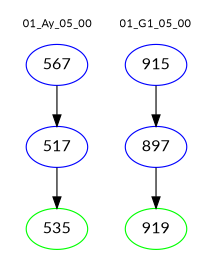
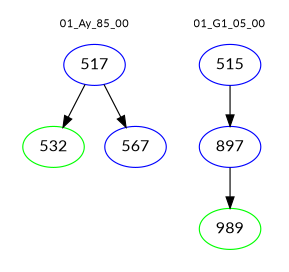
  digraph {
    fontname=Lato
    node [color=blue fontname=Lato]
    edge [color=black fontname=Lato]
    n1 [label=517]
-   n2 [color=green label=535]
+   n2 [color=green label=532]
    n3 [label=567]
-   n4 [label=915]
+   n4 [label=515]
    n5 [label=897]
-   n6 [color=green label=919]
+   n6 [color=green label=989]
    subgraph cluster_1 {
      color=white
      fontsize=10
-     label="01_Ay_05_00"
+     label="01_Ay_85_00"
      n1
      n2
      n3
    }
    subgraph cluster_2 {
      color=white
      fontsize=10
      label="01_G1_05_00"
      n4
      n5
      n6
    }
    n1 -> n2
-   n3 -> n1
+   n1 -> n3
    n4 -> n5
    n5 -> n6
  }
